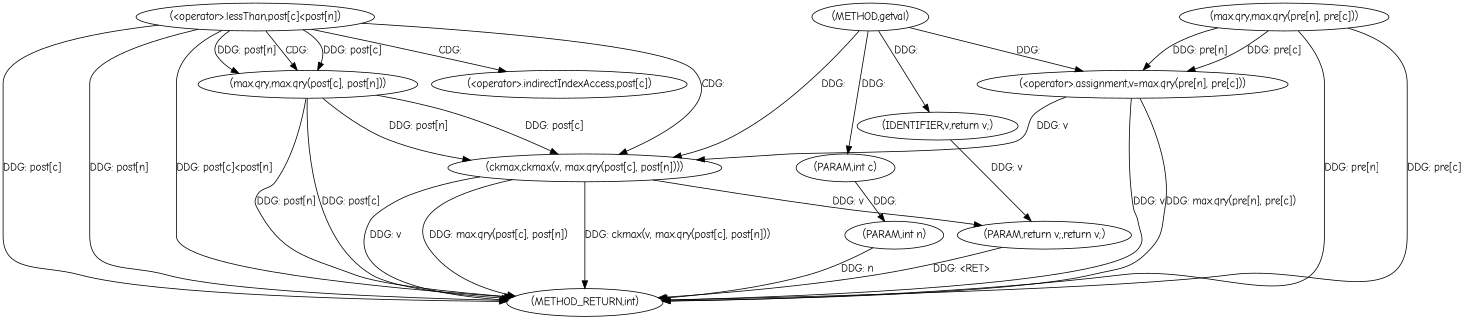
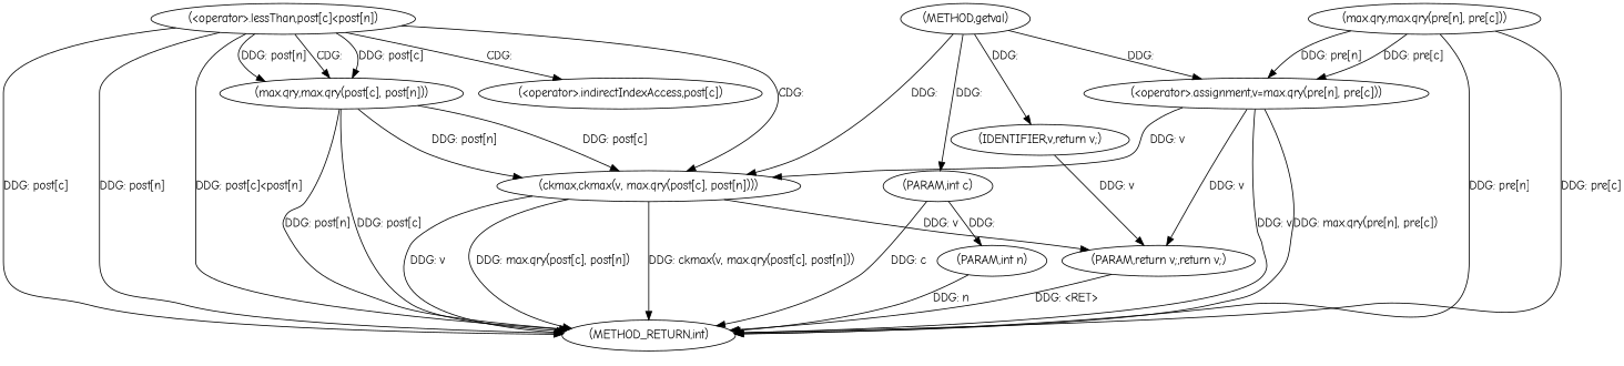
  digraph {
    fontname="Comic Neue"
    node [fontname="Comic Neue"]
    edge [fontname="Comic Neue"]
    n1 [label="(METHOD,getval)"]
    n2 [label="(PARAM,int c)"]
    n3 [label="(<operator>.assignment,v=max.qry(pre[n], pre[c]))"]
    n4 [label="(ckmax,ckmax(v, max.qry(post[c], post[n])))"]
    n5 [label="(IDENTIFIER,v,return v;)"]
    n6 [label="(PARAM,int n)"]
    n7 [label="(METHOD_RETURN,int)"]
    n8 [label="(PARAM,return v;,return v;)"]
    n9 [label="(<operator>.lessThan,post[c]<post[n])"]
    n10 [label="(max.qry,max.qry(post[c], post[n]))"]
    n11 [label="(<operator>.indirectIndexAccess,post[c])"]
    n12 [label="(max.qry,max.qry(pre[n], pre[c]))"]
    n1 -> n2 [label="DDG: "]
    n1 -> n3 [label="DDG: "]
    n1 -> n4 [label="DDG: "]
    n1 -> n5 [label="DDG: "]
    n2 -> n6 [label="DDG: "]
+   n2 -> n7 [label="DDG: c"]
    n3 -> n4 [label="DDG: v"]
    n3 -> n7 [label="DDG: v"]
    n3 -> n7 [label="DDG: max.qry(pre[n], pre[c])"]
+   n3 -> n8 [label="DDG: v"]
    n4 -> n7 [label="DDG: v"]
    n4 -> n7 [label="DDG: max.qry(post[c], post[n])"]
    n4 -> n7 [label="DDG: ckmax(v, max.qry(post[c], post[n]))"]
    n4 -> n8 [label="DDG: v"]
    n5 -> n8 [label="DDG: v"]
    n6 -> n7 [label="DDG: n"]
    n8 -> n7 [label="DDG: <RET>"]
    n9 -> n4 [label="CDG: "]
    n9 -> n7 [label="DDG: post[c]"]
    n9 -> n7 [label="DDG: post[n]"]
    n9 -> n7 [label="DDG: post[c]<post[n]"]
    n9 -> n10 [label="DDG: post[c]"]
    n9 -> n10 [label="DDG: post[n]"]
    n9 -> n10 [label="CDG: "]
    n9 -> n11 [label="CDG: "]
    n10 -> n4 [label="DDG: post[c]"]
    n10 -> n4 [label="DDG: post[n]"]
    n10 -> n7 [label="DDG: post[c]"]
    n10 -> n7 [label="DDG: post[n]"]
    n12 -> n3 [label="DDG: pre[n]"]
    n12 -> n3 [label="DDG: pre[c]"]
    n12 -> n7 [label="DDG: pre[n]"]
    n12 -> n7 [label="DDG: pre[c]"]
  }
